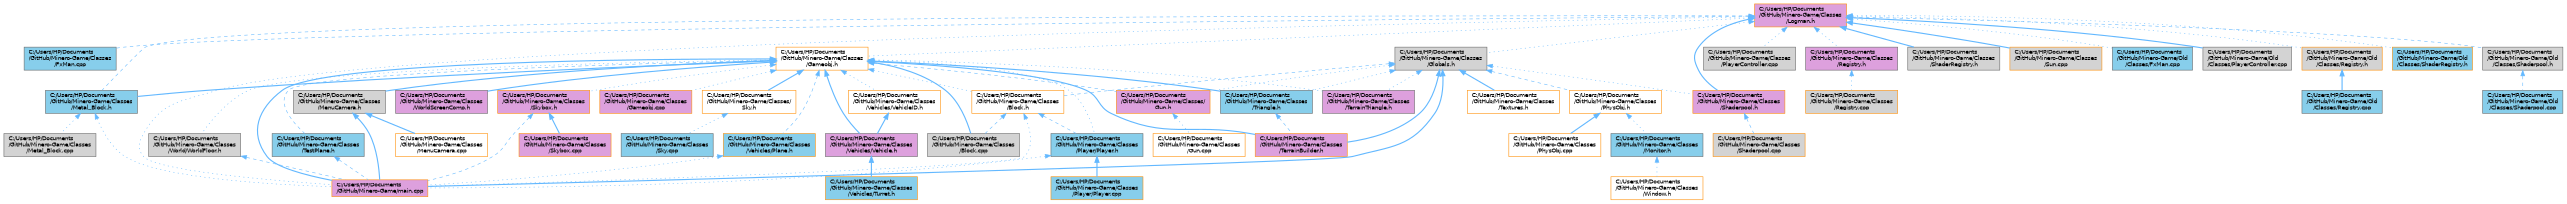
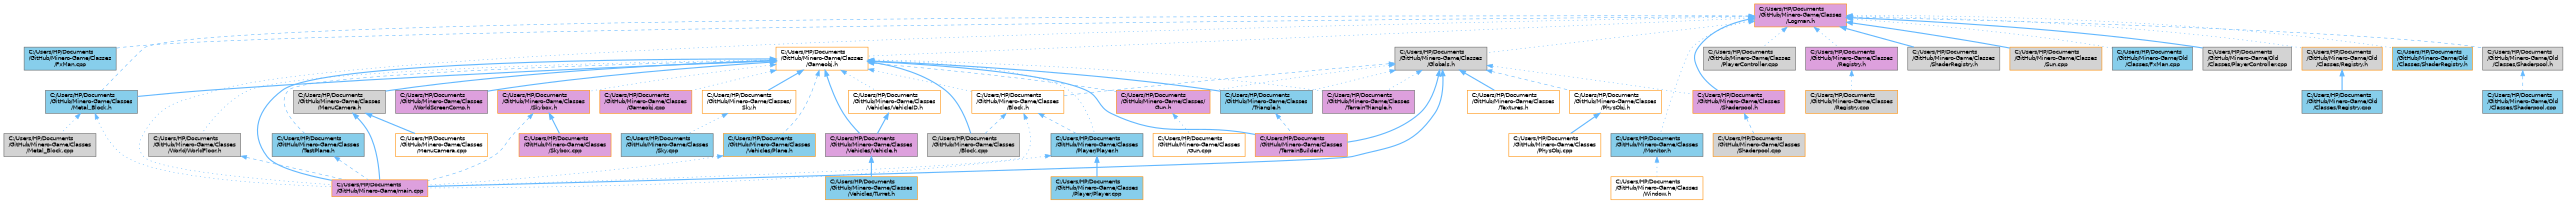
  digraph {
    node [color=darkorange fillcolor=skyblue fontname=Helvetica fontsize=10 shape=box style=filled]
    edge [color=steelblue1 dir=back fontname=Helvetica fontsize=10 labelfontname=Helvetica labelfontsize=10 style=dotted]
    n1 [fillcolor=plum fontcolor=black height=0.2 label="C:/Users/HP/Documents\l/GitHub/Minero-Game/Classes\l/Logman.h" width=0.4]
    n2 [color=gray40 height=0.2 label="C:/Users/HP/Documents\l/GitHub/Minero-Game/Classes\l/FxMan.cpp" width=0.4]
    n3 [fillcolor=white height=0.2 label="C:/Users/HP/Documents\l/GitHub/Minero-Game/Classes\l/Gameobj.h" width=0.4]
    n4 [fillcolor=plum height=0.2 label="C:/Users/HP/Documents\l/GitHub/Minero-Game/main.cpp" width=0.4]
    n5 [color=gray40 height=0.2 label="C:/Users/HP/Documents\l/GitHub/Minero-Game/Classes\l/Metal_Block.h" width=0.4]
    n6 [color=gray40 fillcolor=lightgrey height=0.2 label="C:/Users/HP/Documents\l/GitHub/Minero-Game/Classes\l/Globals.h" width=0.4]
    n7 [fillcolor=plum height=0.2 label="C:/Users/HP/Documents\l/GitHub/Minero-Game/Classes\l/Shaderpool.h" width=0.4]
    n8 [color=gray40 height=0.2 label="C:/Users/HP/Documents\l/GitHub/Minero-Game/Classes\l/Monitor.h" width=0.4]
    n9 [color=gray40 fillcolor=lightgrey height=0.2 label="C:/Users/HP/Documents\l/GitHub/Minero-Game/Classes\l/PlayerController.cpp" width=0.4]
    n10 [color=gray40 fillcolor=plum height=0.2 label="C:/Users/HP/Documents\l/GitHub/Minero-Game/Classes\l/Registry.h" width=0.4]
    n11 [color=gray40 fillcolor=lightgrey height=0.2 label="C:/Users/HP/Documents\l/GitHub/Minero-Game/Classes\l/ShaderRegistry.h" width=0.4]
    n12 [fillcolor=lightgrey height=0.2 label="C:/Users/HP/Documents\l/GitHub/Minero-Game/Classes\l/Sun.cpp" width=0.4]
    n13 [color=gray40 height=0.2 label="C:/Users/HP/Documents\l/GitHub/Minero-Game/Old\l/Classes/FxMan.cpp" width=0.4]
    n14 [color=gray40 fillcolor=lightgrey height=0.2 label="C:/Users/HP/Documents\l/GitHub/Minero-Game/Old\l/Classes/PlayerController.cpp" width=0.4]
    n15 [fillcolor=lightgrey height=0.2 label="C:/Users/HP/Documents\l/GitHub/Minero-Game/Old\l/Classes/Registry.h" width=0.4]
    n16 [height=0.2 label="C:/Users/HP/Documents\l/GitHub/Minero-Game/Old\l/Classes/ShaderRegistry.h" width=0.4]
    n17 [color=gray40 fillcolor=lightgrey height=0.2 label="C:/Users/HP/Documents\l/GitHub/Minero-Game/Old\l/Classes/Shaderpool.h" width=0.4]
    n18 [color=gray40 fillcolor=lightgrey height=0.2 label="C:/Users/HP/Documents\l/GitHub/Minero-Game/Classes\l/Block.cpp" width=0.4]
    n19 [fillcolor=white height=0.2 label="C:/Users/HP/Documents\l/GitHub/Minero-Game/Classes\l/Block.h" width=0.4]
    n20 [color=gray40 height=0.2 label="C:/Users/HP/Documents\l/GitHub/Minero-Game/Classes\l/Player/Player.h" width=0.4]
    n21 [fillcolor=plum height=0.2 label="C:/Users/HP/Documents\l/GitHub/Minero-Game/Classes\l/Gameobj.cpp" width=0.4]
    n22 [fillcolor=plum height=0.2 label="C:/Users/HP/Documents\l/GitHub/Minero-Game/Classes/\lGun.h" width=0.4]
    n23 [color=gray40 fillcolor=lightgrey height=0.2 label="C:/Users/HP/Documents\l/GitHub/Minero-Game/Classes\l/MenuCamera.h" width=0.4]
    n24 [fillcolor=white height=0.2 label="C:/Users/HP/Documents\l/GitHub/Minero-Game/Classes/\lSky.h" width=0.4]
    n25 [fillcolor=plum height=0.2 label="C:/Users/HP/Documents\l/GitHub/Minero-Game/Classes\l/Skybox.h" width=0.4]
    n26 [fillcolor=plum height=0.2 label="C:/Users/HP/Documents\l/GitHub/Minero-Game/Classes\l/TerrainBuilder.h" width=0.4]
    n27 [color=gray40 fillcolor=plum height=0.2 label="C:/Users/HP/Documents\l/GitHub/Minero-Game/Classes\l/TerrainTriangle.h" width=0.4]
    n28 [color=gray40 height=0.2 label="C:/Users/HP/Documents\l/GitHub/Minero-Game/Classes\l/TestPlane.h" width=0.4]
    n29 [color=gray40 height=0.2 label="C:/Users/HP/Documents\l/GitHub/Minero-Game/Classes\l/Triangle.h" width=0.4]
    n30 [height=0.2 label="C:/Users/HP/Documents\l/GitHub/Minero-Game/Classes\l/Vehicles/Plane.h" width=0.4]
    n31 [color=gray40 fillcolor=plum height=0.2 label="C:/Users/HP/Documents\l/GitHub/Minero-Game/Classes\l/Vehicles/Vehicle.h" width=0.4]
    n32 [fillcolor=white height=0.2 label="C:/Users/HP/Documents\l/GitHub/Minero-Game/Classes\l/Vehicles/VehicleID.h" width=0.4]
    n33 [color=gray40 fillcolor=lightgrey height=0.2 label="C:/Users/HP/Documents\l/GitHub/Minero-Game/Classes\l/World/WorldFloor.h" width=0.4]
    n34 [color=gray40 fillcolor=plum height=0.2 label="C:/Users/HP/Documents\l/GitHub/Minero-Game/Classes\l/WorldScreenComp.h" width=0.4]
    n35 [color=gray40 fillcolor=lightgrey height=0.2 label="C:/Users/HP/Documents\l/GitHub/Minero-Game/Classes\l/Metal_Block.cpp" width=0.4]
    n36 [fillcolor=white height=0.2 label="C:/Users/HP/Documents\l/GitHub/Minero-Game/Classes\l/PhysObj.h" width=0.4]
    n37 [fillcolor=white height=0.2 label="C:/Users/HP/Documents\l/GitHub/Minero-Game/Classes\l/Textures.h" width=0.4]
    n38 [fillcolor=lightgrey height=0.2 label="C:/Users/HP/Documents\l/GitHub/Minero-Game/Classes\l/Shaderpool.cpp" width=0.4]
    n39 [fillcolor=white height=0.2 label="C:/Users/HP/Documents\l/GitHub/Minero-Game/Classes\l/Window.h" width=0.4]
    n40 [fillcolor=lightgrey height=0.2 label="C:/Users/HP/Documents\l/GitHub/Minero-Game/Classes\l/Registry.cpp" width=0.4]
    n41 [color=gray40 height=0.2 label="C:/Users/HP/Documents\l/GitHub/Minero-Game/Old\l/Classes/Registry.cpp" width=0.4]
    n42 [color=gray40 height=0.2 label="C:/Users/HP/Documents\l/GitHub/Minero-Game/Old\l/Classes/Shaderpool.cpp" width=0.4]
    n43 [height=0.2 label="C:/Users/HP/Documents\l/GitHub/Minero-Game/Classes\l/Player/Player.cpp" width=0.4]
    n44 [fillcolor=white height=0.2 label="C:/Users/HP/Documents\l/GitHub/Minero-Game/Classes\l/Gun.cpp" width=0.4]
    n45 [fillcolor=white height=0.2 label="C:/Users/HP/Documents\l/GitHub/Minero-Game/Classes\l/MenuCamera.cpp" width=0.4]
    n46 [color=gray40 height=0.2 label="C:/Users/HP/Documents\l/GitHub/Minero-Game/Classes\l/Sky.cpp" width=0.4]
    n47 [fillcolor=plum height=0.2 label="C:/Users/HP/Documents\l/GitHub/Minero-Game/Classes\l/Skybox.cpp" width=0.4]
    n48 [height=0.2 label="C:/Users/HP/Documents\l/GitHub/Minero-Game/Classes\l/Vehicles/Turret.h" width=0.4]
    n49 [fillcolor=white height=0.2 label="C:/Users/HP/Documents\l/GitHub/Minero-Game/Classes\l/PhysObj.cpp" width=0.4]
    n1 -> n2 [style=dashed]
    n1 -> n3
    n1 -> n4
    n1 -> n5 [style=dashed]
    n1 -> n6
    n1 -> n7 [style=bold]
-   n36 -> n8
+   n1 -> n8
    n1 -> n9
    n1 -> n10
    n1 -> n11 [style=bold]
    n1 -> n12 [style=bold]
    n1 -> n13
    n1 -> n14 [style=bold]
    n1 -> n15
    n1 -> n16
    n1 -> n17 [style=dashed]
    n3 -> n4 [style=bold]
    n3 -> n5 [style=bold]
    n3 -> n18 [style=bold]
    n3 -> n19
    n3 -> n20
    n3 -> n21
    n3 -> n22 [style=dashed]
    n3 -> n23 [style=bold]
    n3 -> n24 [style=bold]
    n3 -> n25
    n3 -> n26 [style=bold]
    n3 -> n27
    n3 -> n28 [style=dashed]
    n3 -> n29 [style=bold]
    n3 -> n30 [style=dashed]
    n3 -> n31 [style=bold]
    n3 -> n32
    n3 -> n33
    n3 -> n34 [style=bold]
    n5 -> n4
    n5 -> n35
    n6 -> n4 [style=bold]
    n6 -> n7
    n6 -> n19 [style=dashed]
    n6 -> n22
    n6 -> n26 [style=bold]
    n6 -> n27
    n6 -> n29
    n6 -> n36 [style=dashed]
    n6 -> n37 [style=bold]
    n7 -> n38 [style=dashed]
    n8 -> n39
    n10 -> n40
    n15 -> n41 [style=bold]
    n17 -> n42 [style=dashed]
    n19 -> n4
    n19 -> n18 [style=dashed]
    n19 -> n20 [style=dashed]
    n20 -> n4
    n20 -> n43 [style=bold]
    n22 -> n44
    n23 -> n4 [style=bold]
    n23 -> n45 [style=bold]
    n24 -> n46
    n25 -> n4 [style=dashed]
    n25 -> n47 [style=bold]
    n28 -> n4 [style=dashed]
    n29 -> n26 [style=dashed]
    n30 -> n4
    n31 -> n48 [style=bold]
    n32 -> n31 [style=bold]
    n33 -> n4 [style=dashed]
    n36 -> n49 [style=bold]
  }
